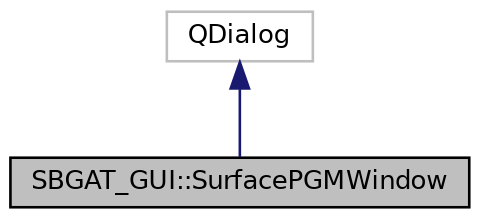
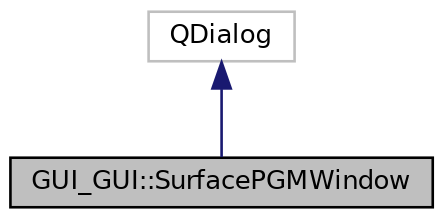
  digraph {
    node [fontname=Helvetica fontsize=10 shape=record style=filled]
-   n1 [color=black fillcolor=grey75 fontcolor=black height=0.2 label="SBGAT_GUI::SurfacePGMWindow" width=0.4]
+   n1 [color=black fillcolor=grey75 fontcolor=black height=0.2 label="GUI_GUI::SurfacePGMWindow" width=0.4]
    n2 [color=grey75 fillcolor=white height=0.2 label=QDialog width=0.4]
    n2 -> n1 [color=midnightblue dir=back fontname=Helvetica fontsize=10 labelfontname=Helvetica labelfontsize=10 style=solid]
  }
